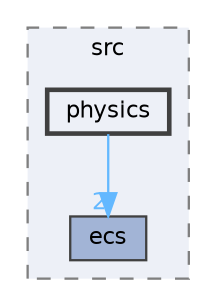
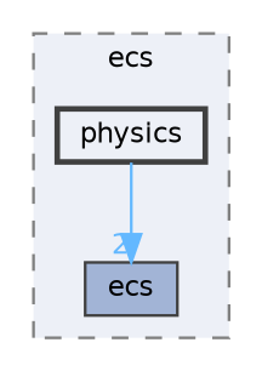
  digraph {
    compound=true
    node [color=grey25 fontname=Helvetica fontsize=10 shape=box]
    n1 [fillcolor="#a2b4d6" height=0.2 label=ecs style=filled width=0.4]
    n2 [fillcolor="#edf0f7" height=0.2 label=physics style="filled,bold" width=0.4]
    subgraph cluster_1 {
      bgcolor="#edf0f7"
      fontname=Helvetica
      fontsize=10
-     label=src
+     label=ecs
      pencolor=grey50
      style="filled,dashed"
      n1
      n2
    }
    n2 -> n1 [color=steelblue1 fontcolor=steelblue1 fontname=Helvetica fontsize=10 headlabel=2 labeldistance=1.5 labelfontname=Helvetica labelfontsize=10]
  }
